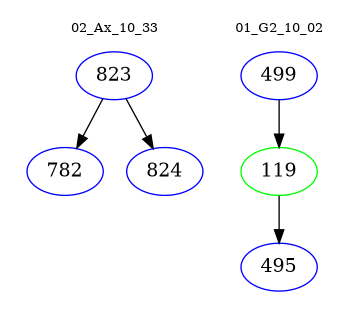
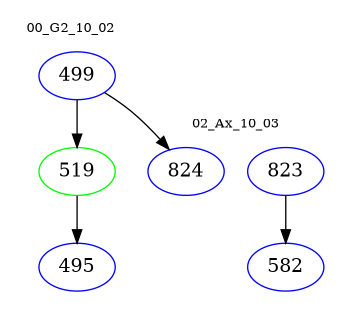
  digraph {
    node [color=blue]
    edge [color=black]
    n1 [label=823]
-   n2 [label=782]
+   n2 [label=582]
    n3 [label=824]
    n4 [label=499]
    n5 [label=495]
-   n6 [color=green label=119]
+   n6 [color=green label=519]
    subgraph cluster_1 {
      color=white
      fontsize=10
-     label="02_Ax_10_33"
+     label="02_Ax_10_03"
      n1
      n2
      n3
    }
    subgraph cluster_2 {
      color=white
      fontsize=10
-     label="01_G2_10_02"
+     label="00_G2_10_02"
      n4
      n5
      n6
    }
    n1 -> n2
-   n1 -> n3
+   n4 -> n3
    n4 -> n6
    n6 -> n5
  }
